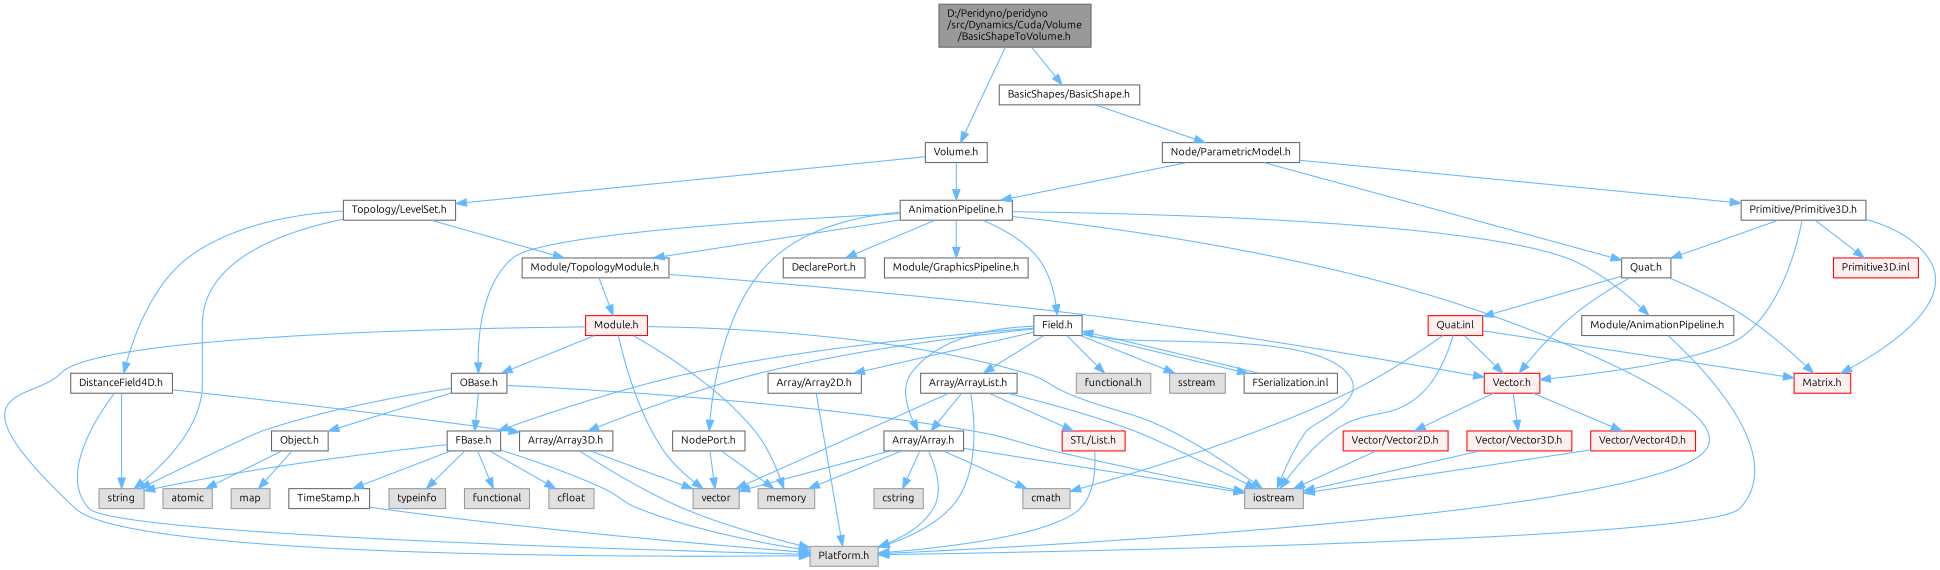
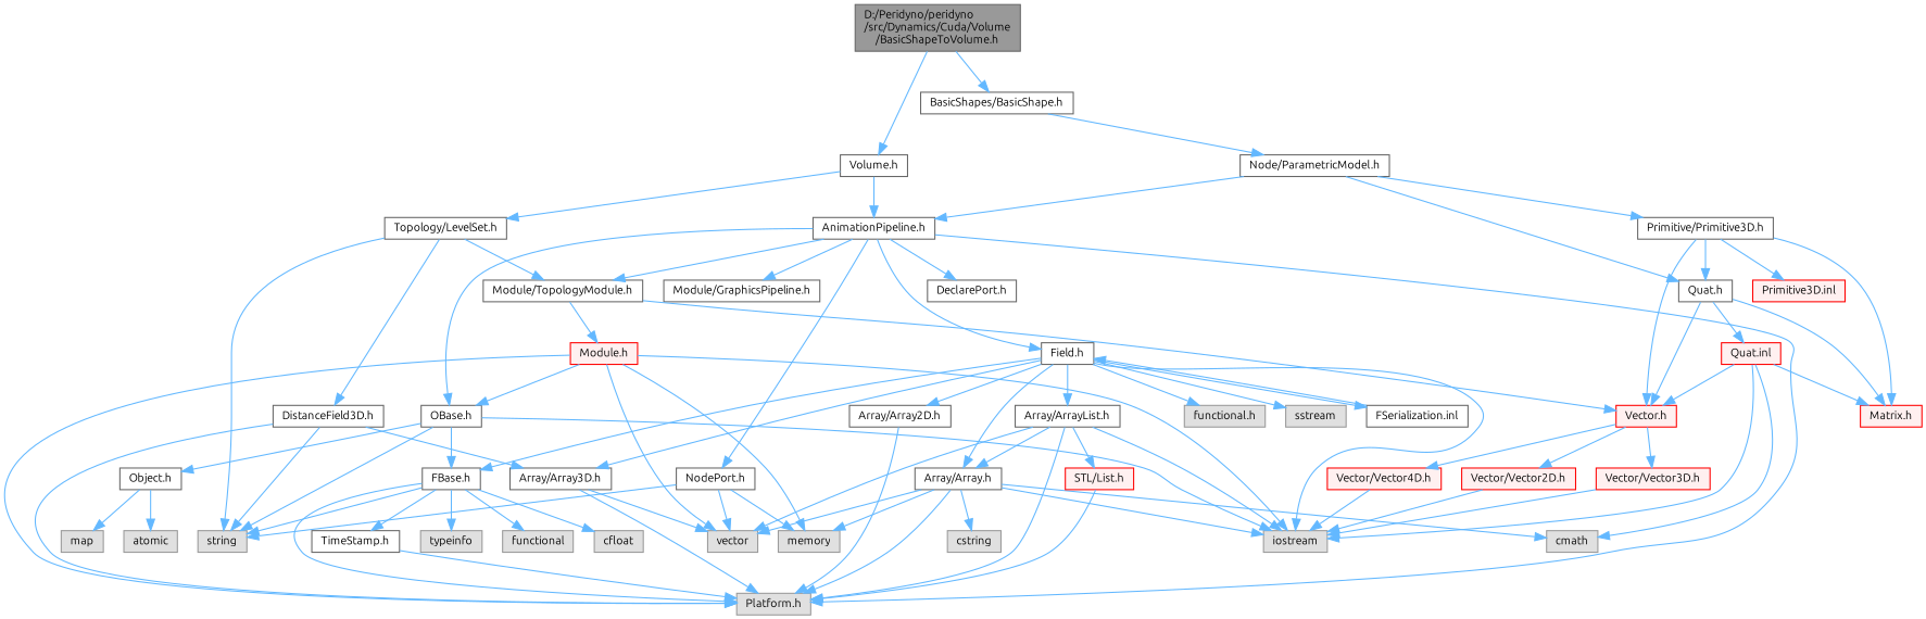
  digraph {
    fontname=Ubuntu
    node [color=grey40 fillcolor=white fontname=Ubuntu fontsize=10 shape=box style=filled]
    edge [color=steelblue1 fontname=Ubuntu fontsize=10 labelfontname=Helvetica labelfontsize=10 style=solid]
    n1 [color=gray40 fillcolor=grey60 fontcolor=black height=0.2 label="D:/Peridyno/peridyno\l/src/Dynamics/Cuda/Volume\l/BasicShapeToVolume.h" width=0.4]
    n2 [height=0.2 label="Volume.h" width=0.4]
    n3 [height=0.2 label="BasicShapes/BasicShape.h" width=0.4]
    n4 [height=0.2 label="AnimationPipeline.h" width=0.4]
    n5 [height=0.2 label="Topology/LevelSet.h" width=0.4]
    n6 [height=0.2 label="Node/ParametricModel.h" width=0.4]
    n7 [height=0.2 label="OBase.h" width=0.4]
    n8 [color=grey60 fillcolor="#E0E0E0" height=0.2 label="Platform.h" width=0.4]
    n9 [height=0.2 label="Field.h" width=0.4]
    n10 [height=0.2 label="DeclarePort.h" width=0.4]
    n11 [height=0.2 label="NodePort.h" width=0.4]
    n12 [height=0.2 label="Module/TopologyModule.h" width=0.4]
-   n13 [height=0.2 label="Module/AnimationPipeline.h" width=0.4]
    n14 [height=0.2 label="Module/GraphicsPipeline.h" width=0.4]
    n15 [color=grey60 fillcolor="#E0E0E0" height=0.2 label=string width=0.4]
-   n16 [height=0.2 label="DistanceField4D.h" width=0.4]
+   n16 [height=0.2 label="DistanceField3D.h" width=0.4]
    n17 [color=grey60 fillcolor="#E0E0E0" height=0.2 label=iostream width=0.4]
    n18 [height=0.2 label="FBase.h" width=0.4]
    n19 [height=0.2 label="Object.h" width=0.4]
    n20 [color=grey60 fillcolor="#E0E0E0" height=0.2 label="functional.h" width=0.4]
    n21 [color=grey60 fillcolor="#E0E0E0" height=0.2 label=sstream width=0.4]
    n22 [height=0.2 label="Array/Array.h" width=0.4]
    n23 [height=0.2 label="Array/Array2D.h" width=0.4]
    n24 [height=0.2 label="Array/Array3D.h" width=0.4]
    n25 [height=0.2 label="Array/ArrayList.h" width=0.4]
    n26 [height=0.2 label="FSerialization.inl" width=0.4]
    n27 [color=grey60 fillcolor="#E0E0E0" height=0.2 label=vector width=0.4]
    n28 [color=grey60 fillcolor="#E0E0E0" height=0.2 label=memory width=0.4]
    n29 [color=red fillcolor="#FFF0F0" height=0.2 label="Vector.h" width=0.4]
    n30 [color=red fillcolor="#FFF0F0" height=0.2 label="Module.h" width=0.4]
    n31 [height=0.2 label="TimeStamp.h" width=0.4]
    n32 [color=grey60 fillcolor="#E0E0E0" height=0.2 label=typeinfo width=0.4]
    n33 [color=grey60 fillcolor="#E0E0E0" height=0.2 label=functional width=0.4]
    n34 [color=grey60 fillcolor="#E0E0E0" height=0.2 label=cfloat width=0.4]
    n35 [color=grey60 fillcolor="#E0E0E0" height=0.2 label=atomic width=0.4]
    n36 [color=grey60 fillcolor="#E0E0E0" height=0.2 label=map width=0.4]
    n37 [color=grey60 fillcolor="#E0E0E0" height=0.2 label=cstring width=0.4]
    n38 [color=grey60 fillcolor="#E0E0E0" height=0.2 label=cmath width=0.4]
    n39 [color=red fillcolor="#FFF0F0" height=0.2 label="STL/List.h" width=0.4]
    n40 [color=red fillcolor="#FFF0F0" height=0.2 label="Vector/Vector2D.h" width=0.4]
    n41 [color=red fillcolor="#FFF0F0" height=0.2 label="Vector/Vector3D.h" width=0.4]
    n42 [color=red fillcolor="#FFF0F0" height=0.2 label="Vector/Vector4D.h" width=0.4]
    n43 [height=0.2 label="Quat.h" width=0.4]
    n44 [height=0.2 label="Primitive/Primitive3D.h" width=0.4]
    n45 [color=red fillcolor="#FFF0F0" height=0.2 label="Matrix.h" width=0.4]
    n46 [color=red fillcolor="#FFF0F0" height=0.2 label="Quat.inl" width=0.4]
    n47 [color=red fillcolor="#FFF0F0" height=0.2 label="Primitive3D.inl" width=0.4]
    n1 -> n2
    n1 -> n3
    n2 -> n4
    n2 -> n5
    n3 -> n6
    n4 -> n7
    n4 -> n8
    n4 -> n9
    n4 -> n10
    n4 -> n11
    n4 -> n12
-   n4 -> n13
    n4 -> n14
    n5 -> n12
    n5 -> n15
    n5 -> n16
    n6 -> n4
    n6 -> n43
    n6 -> n44
    n7 -> n15
    n7 -> n17
    n7 -> n18
    n7 -> n19
    n9 -> n17
    n9 -> n18
    n9 -> n20
    n9 -> n21
    n9 -> n22
    n9 -> n23
    n9 -> n24
    n9 -> n25
    n9 -> n26
+   n11 -> n15
    n11 -> n27
    n11 -> n28
    n12 -> n29
    n12 -> n30
-   n13 -> n8
    n16 -> n8
    n16 -> n15
    n16 -> n24
    n18 -> n8
    n18 -> n15
    n18 -> n31
    n18 -> n32
    n18 -> n33
    n18 -> n34
    n19 -> n35
    n19 -> n36
    n22 -> n8
    n22 -> n17
    n22 -> n27
    n22 -> n28
    n22 -> n37
    n22 -> n38
    n23 -> n8
    n24 -> n8
    n24 -> n27
    n25 -> n8
    n25 -> n17
    n25 -> n22
    n25 -> n27
    n25 -> n39
    n26 -> n9
    n29 -> n40
    n29 -> n41
    n29 -> n42
    n30 -> n7
    n30 -> n8
    n30 -> n17
    n30 -> n27
    n30 -> n28
    n31 -> n8
    n39 -> n8
    n40 -> n17
    n41 -> n17
    n42 -> n17
    n43 -> n29
    n43 -> n45
    n43 -> n46
    n44 -> n29
    n44 -> n43
    n44 -> n45
    n44 -> n47
    n46 -> n17
    n46 -> n29
    n46 -> n38
    n46 -> n45
  }
